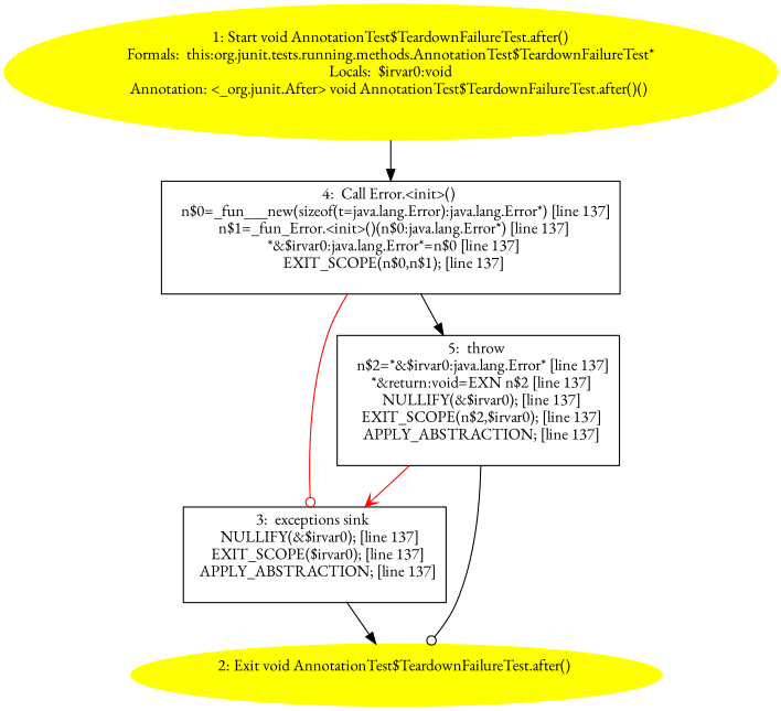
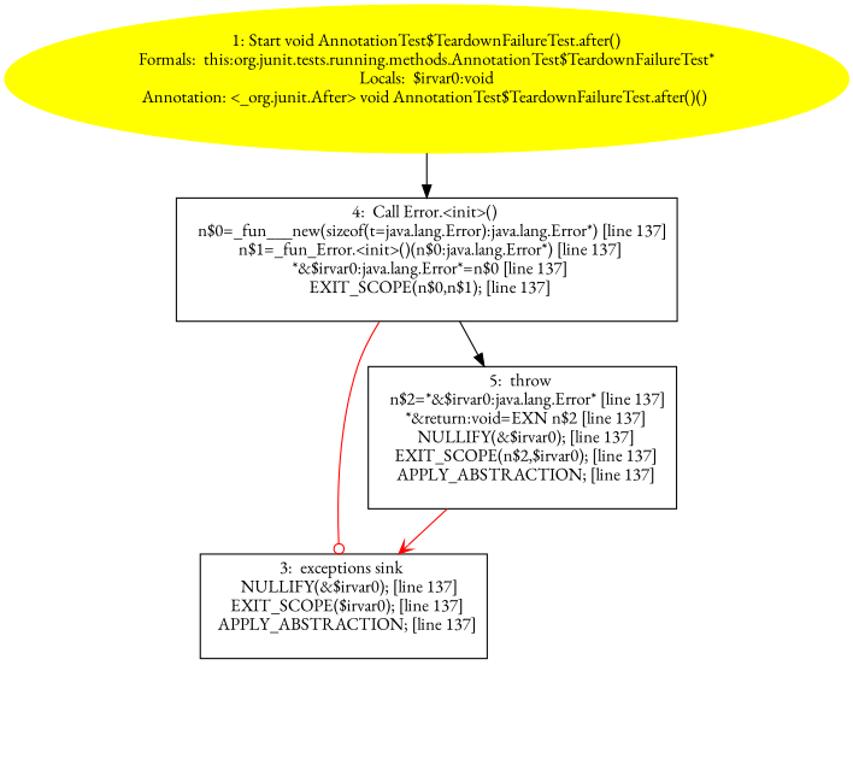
  digraph {
    fontname="EB Garamond"
    node [fontname="EB Garamond" shape=box]
    edge [arrowhead=normal fontname="EB Garamond"]
    n1 [color=yellow label="1: Start void AnnotationTest$TeardownFailureTest.after()\nFormals:  this:org.junit.tests.running.methods.AnnotationTest$TeardownFailureTest*\nLocals:  $irvar0:void\nAnnotation: <_org.junit.After> void AnnotationTest$TeardownFailureTest.after()() \n  " style=filled shape=""]
    n2 [label="4:  Call Error.<init>() \n   n$0=_fun___new(sizeof(t=java.lang.Error):java.lang.Error*) [line 137]\n  n$1=_fun_Error.<init>()(n$0:java.lang.Error*) [line 137]\n  *&$irvar0:java.lang.Error*=n$0 [line 137]\n  EXIT_SCOPE(n$0,n$1); [line 137]\n "]
    n3 [label="3:  exceptions sink \n   NULLIFY(&$irvar0); [line 137]\n  EXIT_SCOPE($irvar0); [line 137]\n  APPLY_ABSTRACTION; [line 137]\n "]
    n4 [label="5:  throw \n   n$2=*&$irvar0:java.lang.Error* [line 137]\n  *&return:void=EXN n$2 [line 137]\n  NULLIFY(&$irvar0); [line 137]\n  EXIT_SCOPE(n$2,$irvar0); [line 137]\n  APPLY_ABSTRACTION; [line 137]\n "]
-   n5 [color=yellow label="2: Exit void AnnotationTest$TeardownFailureTest.after() \n  " style=filled shape=""]
    n1 -> n2
    n2 -> n3 [color=red arrowhead=odot]
    n2 -> n4
-   n3 -> n5
    n4 -> n3 [color=red arrowhead=vee]
-   n4 -> n5 [arrowhead=odot]
  }
